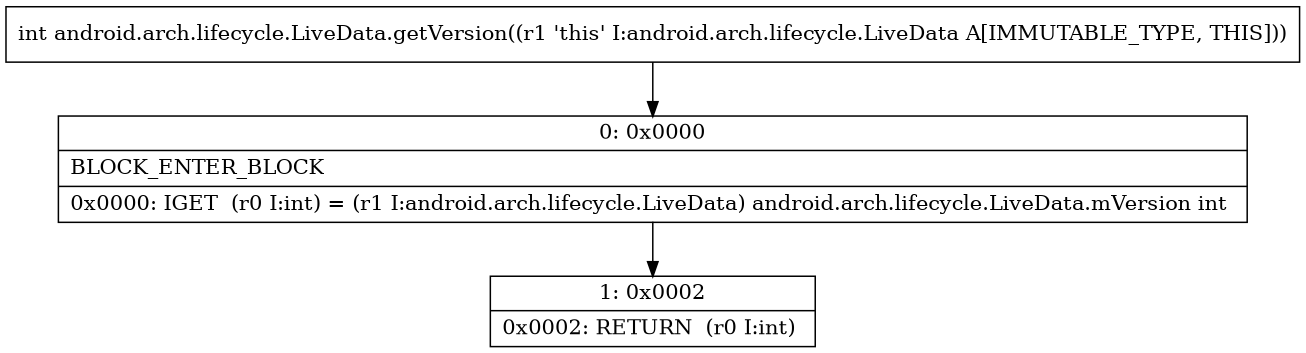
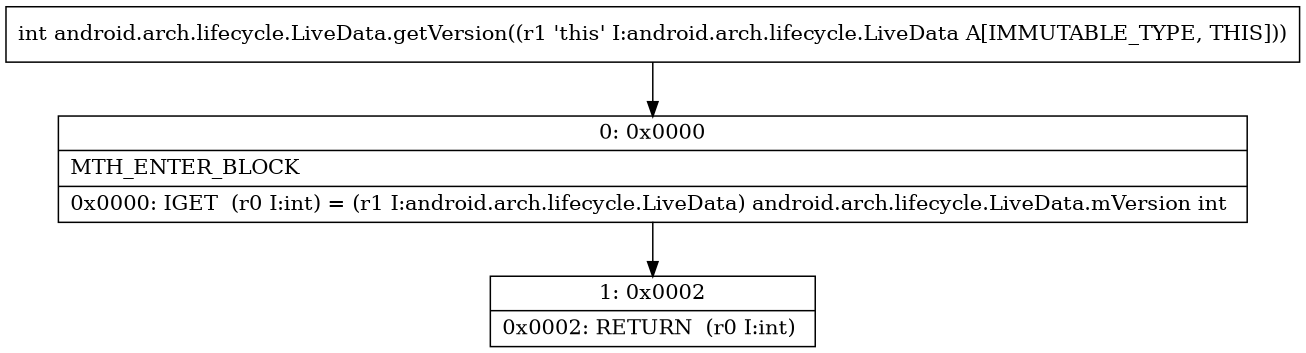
  digraph {
    node [shape=record]
-   n1 [label="{0\:\ 0x0000|BLOCK_ENTER_BLOCK\l|0x0000: IGET  (r0 I:int) = (r1 I:android.arch.lifecycle.LiveData) android.arch.lifecycle.LiveData.mVersion int \l}"]
+   n1 [label="{0\:\ 0x0000|MTH_ENTER_BLOCK\l|0x0000: IGET  (r0 I:int) = (r1 I:android.arch.lifecycle.LiveData) android.arch.lifecycle.LiveData.mVersion int \l}"]
    n2 [label="{1\:\ 0x0002|0x0002: RETURN  (r0 I:int) \l}"]
    n3 [label="{int android.arch.lifecycle.LiveData.getVersion((r1 'this' I:android.arch.lifecycle.LiveData A[IMMUTABLE_TYPE, THIS])) }"]
    n1 -> n2
    n3 -> n1
  }
